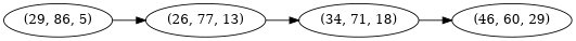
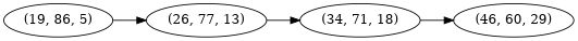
  digraph {
    rankdir=LR
    n1 [label="(26, 77, 13)"]
-   "(19, 86, 5)" [label="(29, 86, 5)"]
+   "(19, 86, 5)"
    "(34, 71, 18)"
    "(46, 60, 29)"
    n1 -> "(34, 71, 18)"
    "(19, 86, 5)" -> n1
    "(34, 71, 18)" -> "(46, 60, 29)"
  }
